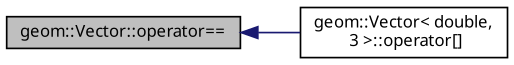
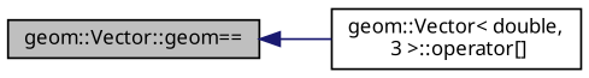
  digraph {
    rankdir=LR
    fontname="Noto Sans"
    node [color=black fontname="Noto Sans" fontsize=10 shape=record style=filled]
-   n1 [fillcolor=grey75 fontcolor=black height=0.2 label="geom::Vector::operator==" width=0.4]
+   n1 [fillcolor=grey75 fontcolor=black height=0.2 label="geom::Vector::geom==" width=0.4]
    n2 [fillcolor=white height=0.2 label="geom::Vector\< double,\l 3 \>::operator[]" width=0.4]
    n1 -> n2 [color=midnightblue dir=back fontname="Noto Sans" fontsize=10 labelfontname=FreeSans labelfontsize=10 style=solid]
  }
